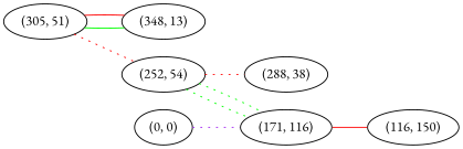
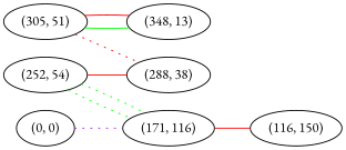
  graph {
    fontname="EB Garamond"
    rankdir=LR
    node [fontname="EB Garamond"]
    edge [color=red fontname="EB Garamond" style=dotted weight=1]
    n1 [label="(348, 13)"]
    "(305, 51)"
    "(288, 38)"
    "(252, 54)"
    "(171, 116)"
    n6 [label="(116, 150)"]
    "(0, 0)"
    "(305, 51)" -- n1 [color=green style=solid weight=2]
    "(305, 51)" -- n1 [style=solid]
-   "(305, 51)" -- "(252, 54)"
-   "(252, 54)" -- "(288, 38)"
+   "(305, 51)" -- "(288, 38)"
+   "(252, 54)" -- "(288, 38)" [style=solid]
    "(252, 54)" -- "(171, 116)" [color=green weight=2]
    "(252, 54)" -- "(171, 116)" [color=green weight=2]
    "(171, 116)" -- n6 [style=solid]
    "(0, 0)" -- "(171, 116)" [color=purple weight=4]
  }
